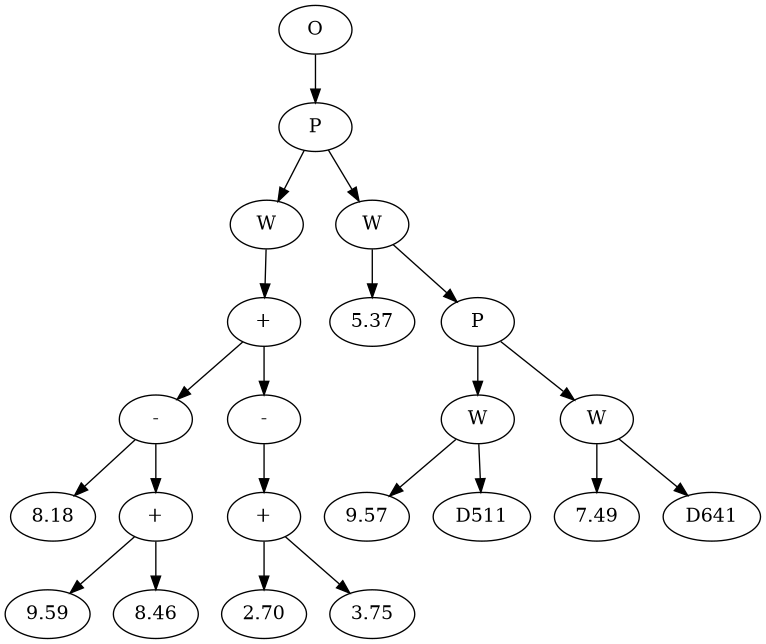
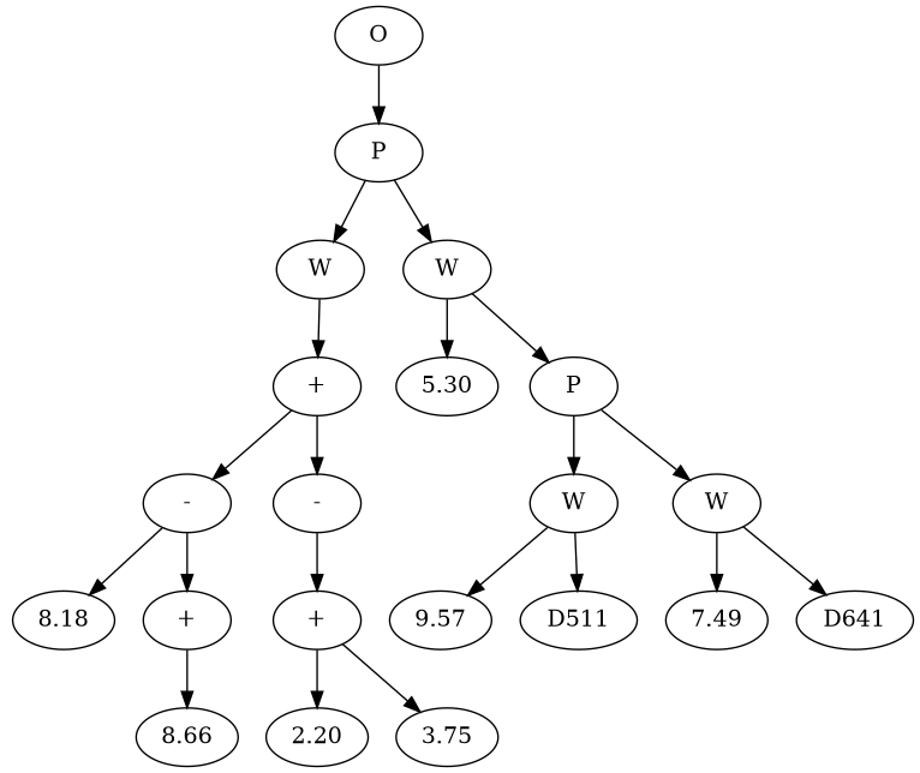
  digraph {
    n1 [label=O]
    n2 [label=P]
    n3 [label=W]
    n4 [label=W]
    n5 [label="+"]
-   n6 [label=5.37]
+   n6 [label=5.30]
    n7 [label=P]
    n8 [label="-"]
    n9 [label="-"]
    n10 [label=8.18]
    n11 [label="+"]
    n12 [label="+"]
-   n13 [label=9.59]
-   n14 [label=8.46]
-   n15 [label=2.70]
+   n14 [label=8.66]
+   n15 [label=2.20]
    n16 [label=3.75]
    n17 [label=W]
    n18 [label=W]
    n19 [label=9.57]
    n20 [label=D511]
    n21 [label=7.49]
    n22 [label=D641]
    n1 -> n2
    n2 -> n3
    n2 -> n4
    n3 -> n5
    n4 -> n6
    n4 -> n7
    n5 -> n8
    n5 -> n9
    n7 -> n17
    n7 -> n18
    n8 -> n10
    n8 -> n11
    n9 -> n12
-   n11 -> n13
    n11 -> n14
    n12 -> n15
    n12 -> n16
    n17 -> n19
    n17 -> n20
    n18 -> n21
    n18 -> n22
  }
